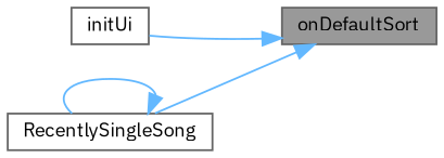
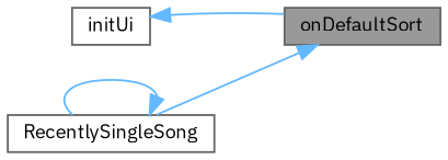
  digraph {
    fontname="IBM Plex Sans"
    rankdir=RL
    node [color=grey40 fillcolor=white fontname="IBM Plex Sans" fontsize=10 shape=box style=filled]
    edge [color=steelblue1 dir=back fontname="IBM Plex Sans" fontsize=10 labelfontname=Helvetica labelfontsize=10 style=solid]
    n1 [color=gray40 fillcolor=grey60 fontcolor=black height=0.2 label=onDefaultSort width=0.4]
    n2 [height=0.2 label=initUi width=0.4]
    n3 [height=0.2 label=RecentlySingleSong width=0.4]
-   n1 -> n2
+   n2 -> n1
    n1 -> n3
    n3 -> n3
  }
